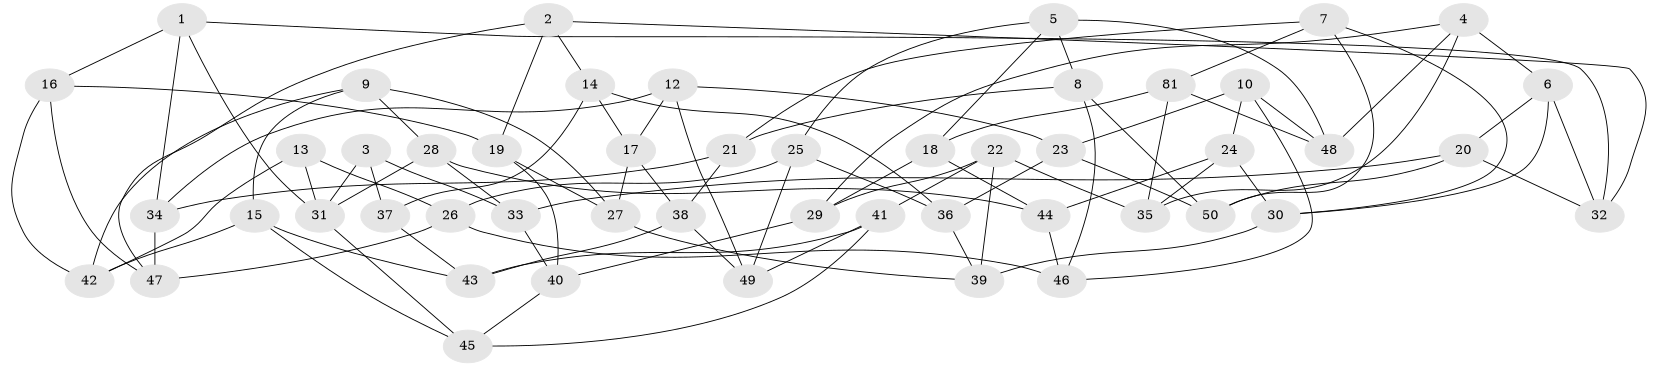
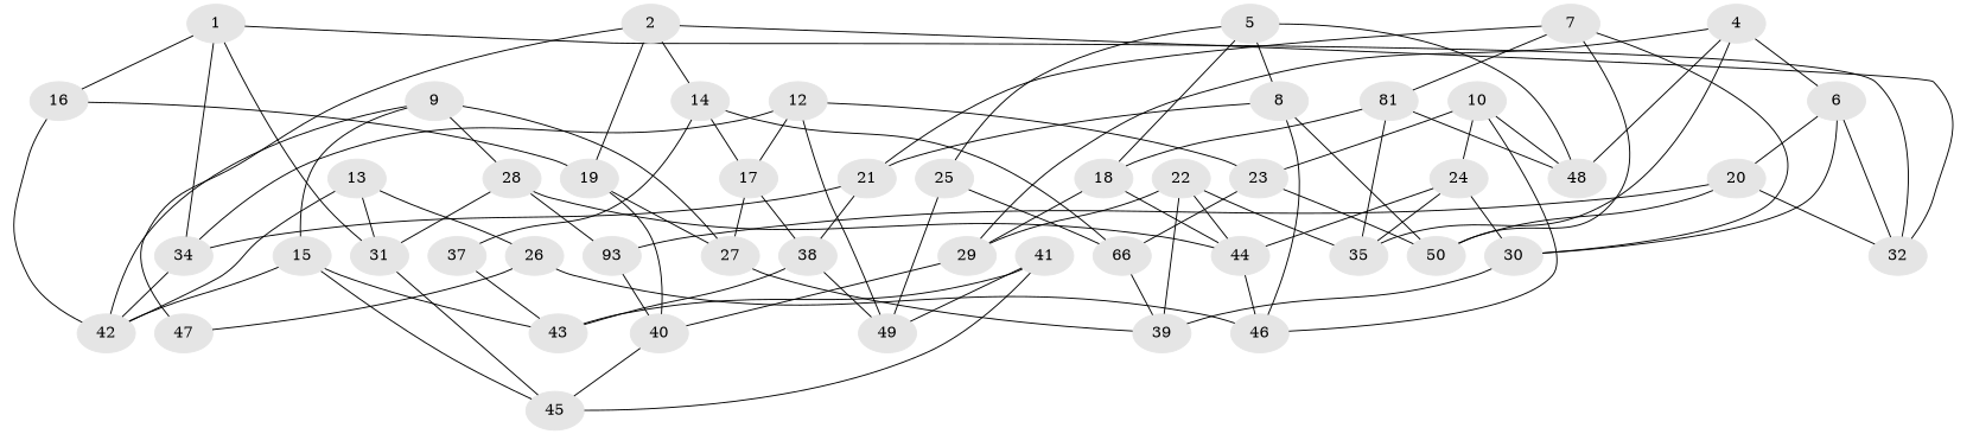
  graph {
    node [color=gray90 style=filled]
    1
    16
    32
    34
    31
-   3
-   33
+   33 [label=93]
    37
    19
    47
    42
    2
    14
    17
-   36
+   36 [label=66]
    27
    40
    45
    43
    4
    6
    29
    35
    48
    20
    30
    5
    8
    18
    25
    21
    50
    46
    44
    49
    26
    39
    7
    n39 [label=81]
    38
    9
    15
    28
    10
    23
    24
    12
    13
    22
    41
    1 -- 16
    1 -- 32
    1 -- 34
    1 -- 31
    16 -- 19
-   16 -- 47
    16 -- 42
-   34 -- 47
+   34 -- 42
    31 -- 45
-   3 -- 31
-   3 -- 33
-   3 -- 37
    33 -- 40
    37 -- 43
    19 -- 27
    19 -- 40
    2 -- 32
    2 -- 19
    2 -- 47
    2 -- 14
    14 -- 37
    14 -- 17
    14 -- 36
    17 -- 27
    17 -- 38
    36 -- 39
    27 -- 39
    40 -- 45
    4 -- 6
    4 -- 29
    4 -- 35
    4 -- 48
    6 -- 32
    6 -- 20
    6 -- 30
    29 -- 40
    20 -- 32
    20 -- 33
    20 -- 50
    30 -- 39
    5 -- 48
    5 -- 8
    5 -- 18
    5 -- 25
    8 -- 21
    8 -- 50
    8 -- 46
    18 -- 29
    18 -- 44
    25 -- 36
    25 -- 49
-   25 -- 26
    21 -- 34
    21 -- 38
    44 -- 46
    26 -- 47
    26 -- 46
    7 -- 30
    7 -- 21
    7 -- 50
    7 -- n39
    n39 -- 35
    n39 -- 48
    n39 -- 18
    38 -- 43
    38 -- 49
    9 -- 42
    9 -- 27
    9 -- 15
    9 -- 28
    15 -- 42
    15 -- 45
    15 -- 43
    28 -- 31
    28 -- 33
    28 -- 44
    10 -- 48
    10 -- 46
    10 -- 23
    10 -- 24
    23 -- 36
    23 -- 50
    24 -- 35
    24 -- 30
    24 -- 44
    12 -- 34
    12 -- 17
    12 -- 49
    12 -- 23
    13 -- 31
    13 -- 42
    13 -- 26
    22 -- 29
    22 -- 35
    22 -- 39
-   22 -- 41
+   22 -- 44
    41 -- 45
    41 -- 43
    41 -- 49
  }
